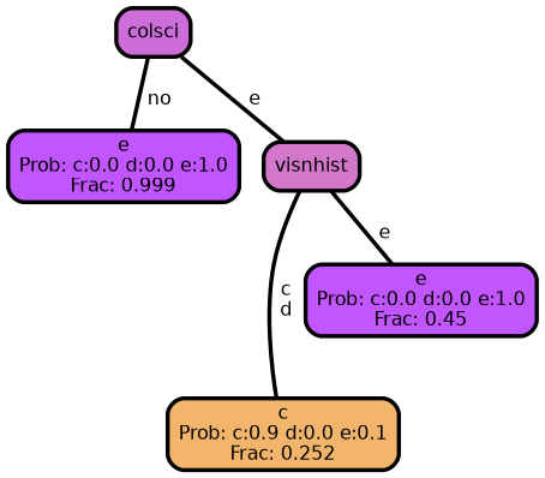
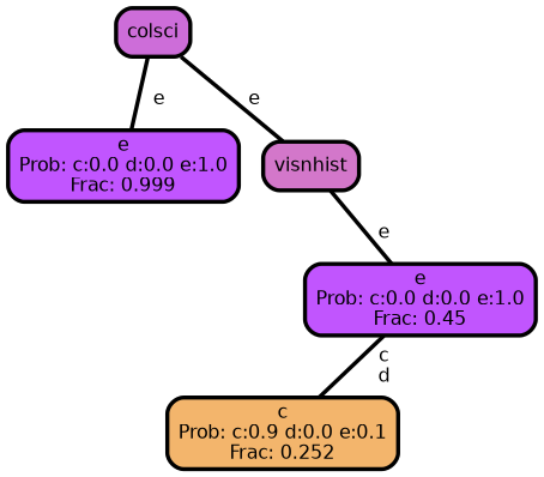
  graph {
    ranksep="0 equally"
    splines=straight
    node [color=black fontcolor=black fontname=helvetica penwidth=3 shape=box style="filled, rounded"]
    edge [color=black fontname=helvetica penwidth=3]
    n1 [fillcolor="#c155ff" label="e\nProb: c:0.0 d:0.0 e:1.0\nFrac: 0.999"]
    n2 [fillcolor="#cd6dd9" label=colsci]
    n3 [fillcolor="#d377ca" label=visnhist]
    n4 [fillcolor="#f3b56c" label="c\nProb: c:0.9 d:0.0 e:0.1\nFrac: 0.252"]
    n5 [fillcolor="#c155fe" label="e\nProb: c:0.0 d:0.0 e:1.0\nFrac: 0.45"]
    subgraph sub_1 {
      rank=same
    }
-   n2 -- n1 [label=" no"]
+   n2 -- n1 [label=" e"]
    n2 -- n3 [label=" e"]
-   n3 -- n4 [label=" c\n d"]
+   n5 -- n4 [label=" c\n d"]
    n3 -- n5 [label=" e"]
  }
